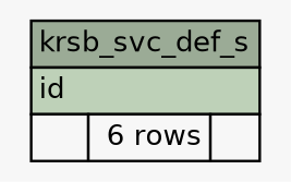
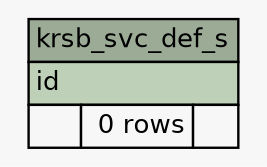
  digraph {
    bgcolor="#f7f7f7"
    fontname=Helvetica
    fontsize=11
    nodesep=0.18
    rankdir=TB
    ranksep=0.46
-   n1 [fontname=Helvetica fontsize=11 label=<     <TABLE BORDER="0" CELLBORDER="1" CELLSPACING="0" BGCOLOR="#ffffff">       <TR><TD COLSPAN="3" BGCOLOR="#9bab96" ALIGN="CENTER">krsb_svc_def_s</TD></TR>       <TR><TD PORT="id" COLSPAN="3" BGCOLOR="#bed1b8" ALIGN="LEFT">id</TD></TR>       <TR><TD ALIGN="LEFT" BGCOLOR="#f7f7f7">  </TD><TD ALIGN="RIGHT" BGCOLOR="#f7f7f7">6 rows</TD><TD ALIGN="RIGHT" BGCOLOR="#f7f7f7">  </TD></TR>     </TABLE>> shape=plaintext]
+   n1 [fontname=Helvetica fontsize=11 label=<     <TABLE BORDER="0" CELLBORDER="1" CELLSPACING="0" BGCOLOR="#ffffff">       <TR><TD COLSPAN="3" BGCOLOR="#9bab96" ALIGN="CENTER">krsb_svc_def_s</TD></TR>       <TR><TD PORT="id" COLSPAN="3" BGCOLOR="#bed1b8" ALIGN="LEFT">id</TD></TR>       <TR><TD ALIGN="LEFT" BGCOLOR="#f7f7f7">  </TD><TD ALIGN="RIGHT" BGCOLOR="#f7f7f7">0 rows</TD><TD ALIGN="RIGHT" BGCOLOR="#f7f7f7">  </TD></TR>     </TABLE>> shape=plaintext]
  }
